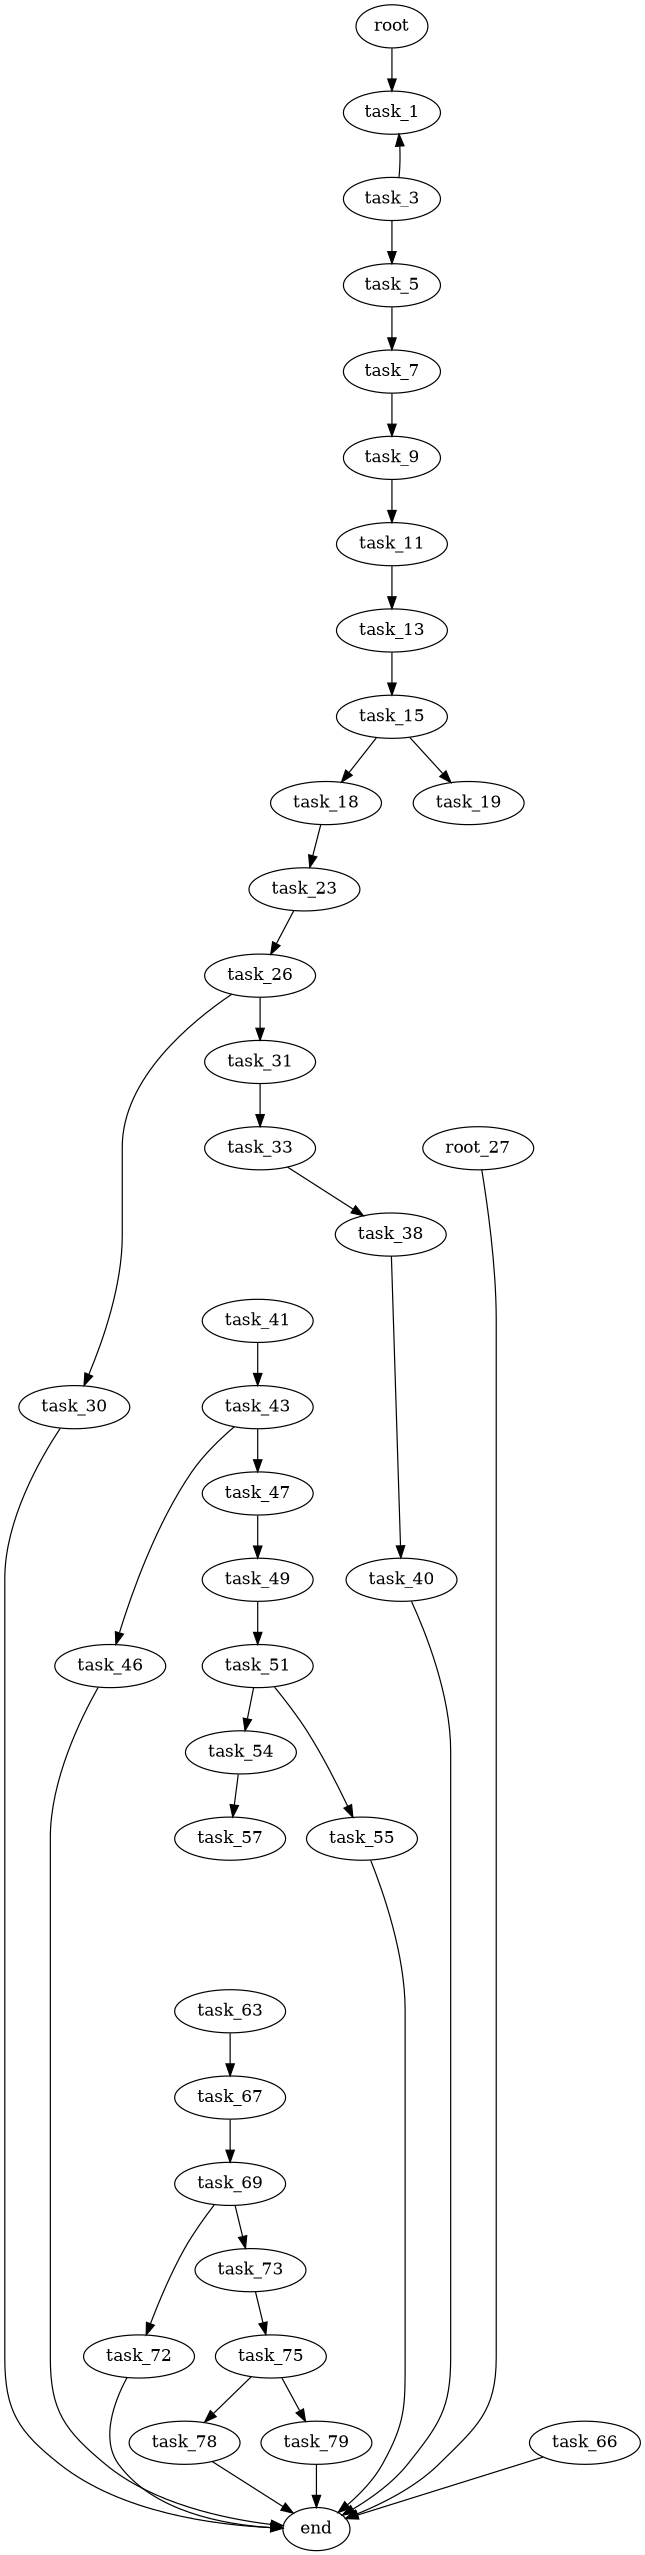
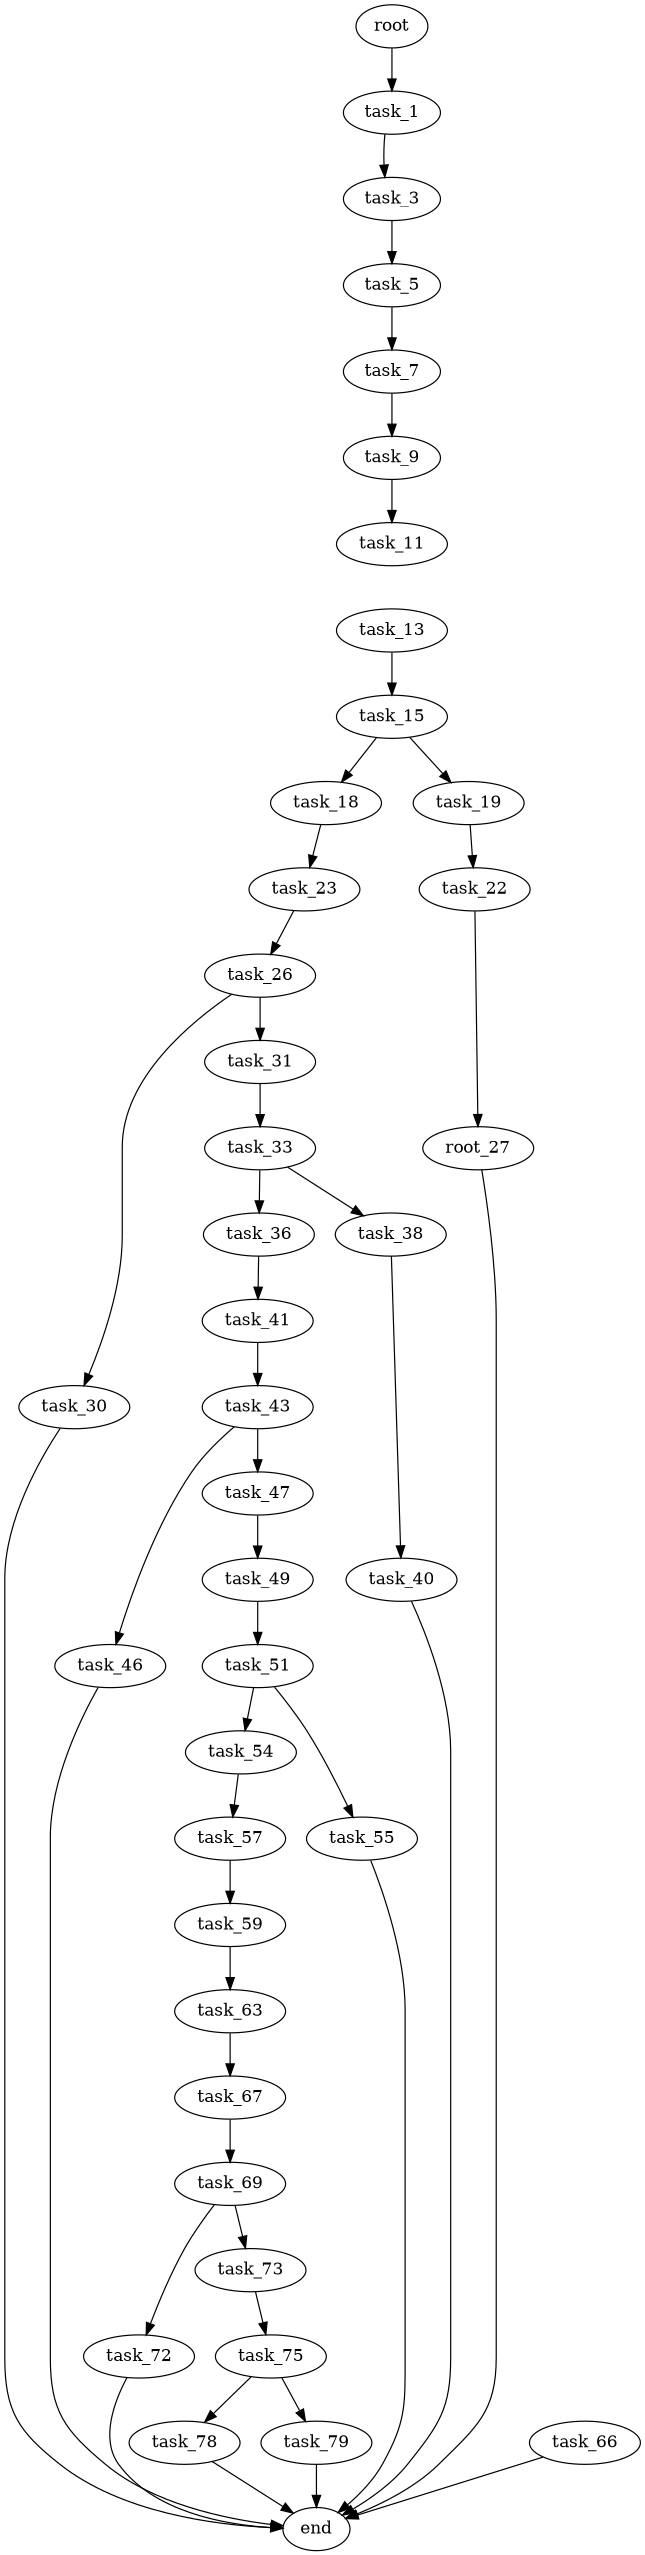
  digraph {
    root
    task_1
    task_3
    task_5
    task_7
    task_9
    task_11
    task_13
    task_15
    task_18
    task_19
    task_23
+   task_22
    task_26
    n15 [label=root_27]
    task_30
    task_31
    end
    task_33
+   task_36
    n21 [label=task_38]
    task_41
    task_40
    task_43
    task_46
    task_47
    task_49
    task_51
    task_54
    task_55
    task_57
+   task_59
    task_63
    task_67
    task_66
    task_69
    task_72
    task_73
    task_75
    task_78
    task_79
    root -> task_1
-   task_3 -> task_1
+   task_1 -> task_3
    task_3 -> task_5
    task_5 -> task_7
    task_7 -> task_9
    task_9 -> task_11
-   task_11 -> task_13
    task_13 -> task_15
    task_15 -> task_18
    task_15 -> task_19
    task_18 -> task_23
+   task_19 -> task_22
    task_23 -> task_26
+   task_22 -> n15
    task_26 -> task_30
    task_26 -> task_31
    n15 -> end
    task_30 -> end
    task_31 -> task_33
+   task_33 -> task_36
    task_33 -> n21
+   task_36 -> task_41
    n21 -> task_40
    task_41 -> task_43
    task_40 -> end
    task_43 -> task_46
    task_43 -> task_47
    task_46 -> end
    task_47 -> task_49
    task_49 -> task_51
    task_51 -> task_54
    task_51 -> task_55
    task_54 -> task_57
    task_55 -> end
+   task_57 -> task_59
+   task_59 -> task_63
    task_63 -> task_67
    task_67 -> task_69
    task_66 -> end
    task_69 -> task_72
    task_69 -> task_73
    task_72 -> end
    task_73 -> task_75
    task_75 -> task_78
    task_75 -> task_79
    task_78 -> end
    task_79 -> end
  }
